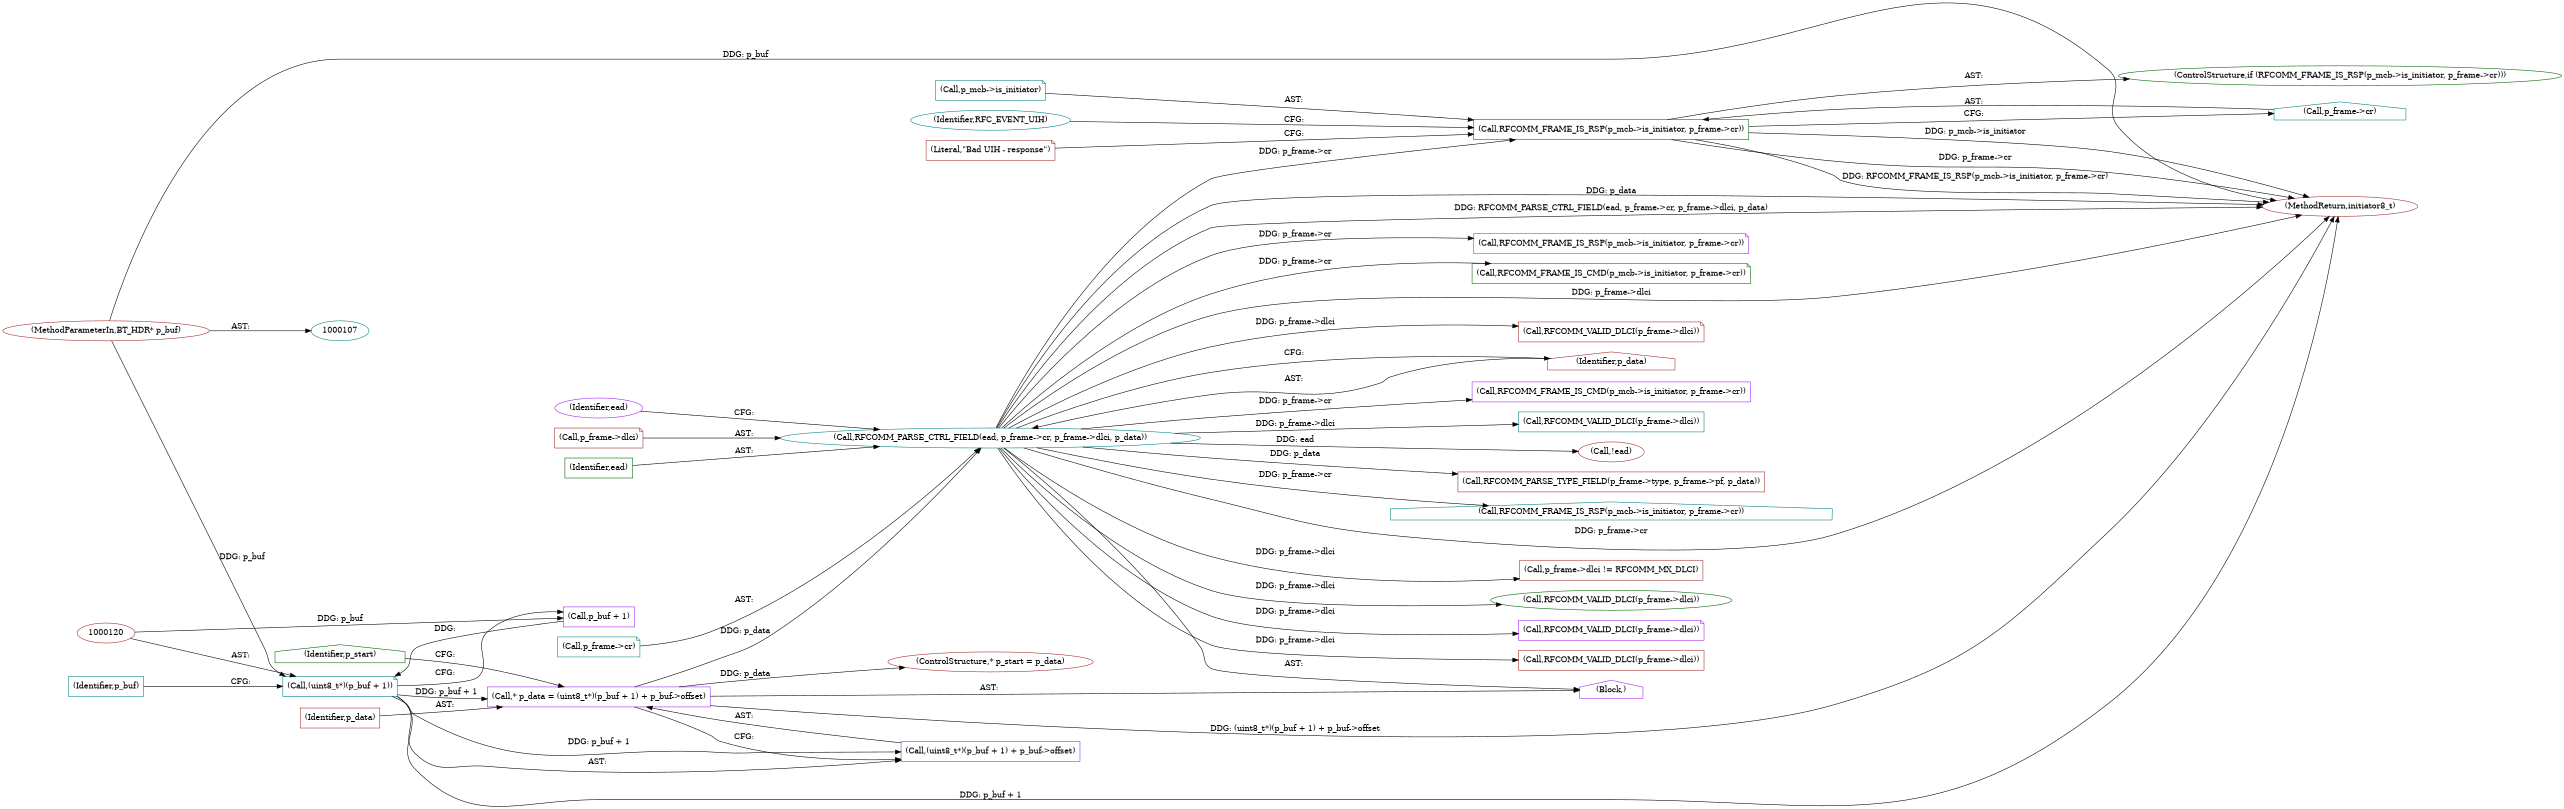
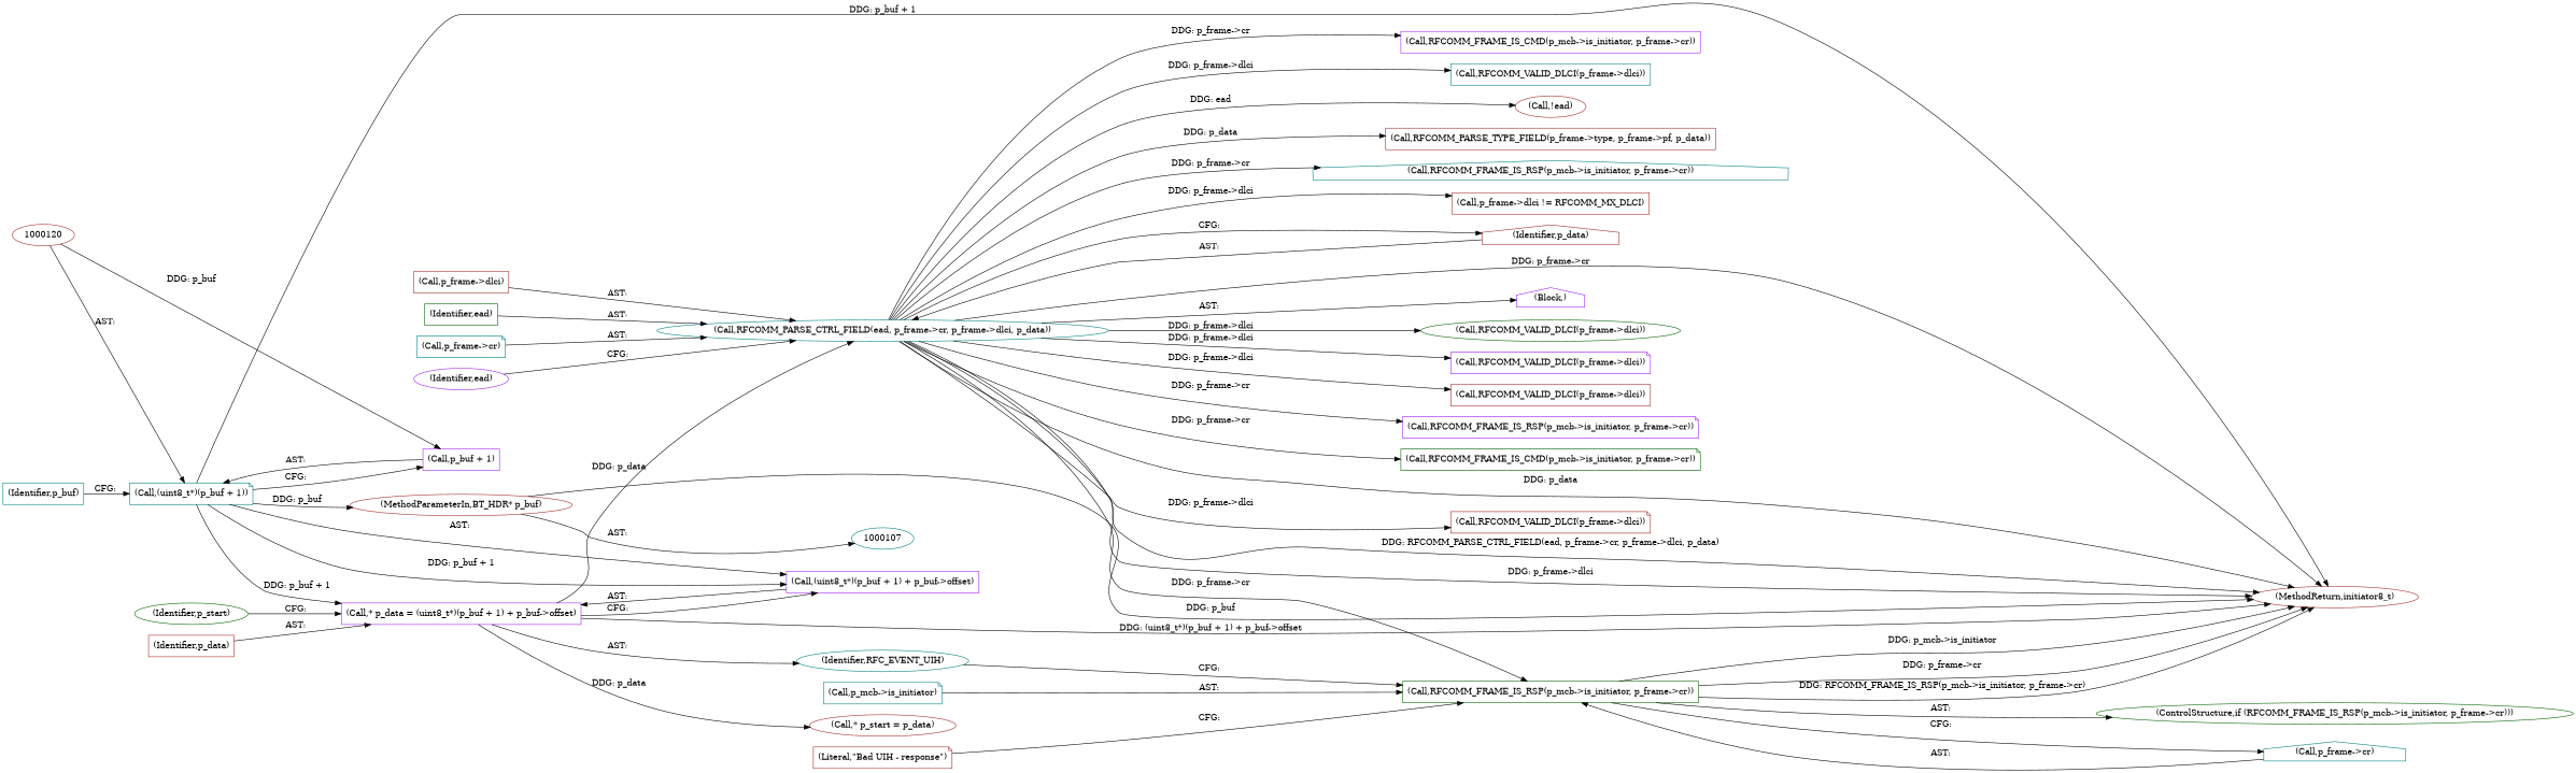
  digraph {
    rankdir=LR
    node [color=brown shape=box]
    n1 [color=darkgreen label="(Call,RFCOMM_FRAME_IS_RSP(p_mcb->is_initiator, p_frame->cr))"]
    n2 [color=teal label="(Call,p_frame->cr)" shape=house]
    n3 [label="(MethodReturn,initiator8_t)" shape=ellipse]
    n4 [color=darkgreen label="(ControlStructure,if (RFCOMM_FRAME_IS_RSP(p_mcb->is_initiator, p_frame->cr)))" shape=ellipse]
    n5 [color=teal label="(Call,RFCOMM_PARSE_CTRL_FIELD(ead, p_frame->cr, p_frame->dlci, p_data))" shape=ellipse]
    n6 [label="(Call,RFCOMM_VALID_DLCI(p_frame->dlci))" shape=note]
    n7 [label="(Identifier,p_data)" shape=house]
    n8 [color=purple label="(Call,RFCOMM_FRAME_IS_CMD(p_mcb->is_initiator, p_frame->cr))"]
    n9 [color=teal label="(Call,RFCOMM_VALID_DLCI(p_frame->dlci))"]
    n10 [label="(Call,!ead)" shape=ellipse]
    n11 [label="(Call,RFCOMM_PARSE_TYPE_FIELD(p_frame->type, p_frame->pf, p_data))"]
    n12 [color=teal label="(Call,RFCOMM_FRAME_IS_RSP(p_mcb->is_initiator, p_frame->cr))" shape=house]
    n13 [label="(Call,p_frame->dlci != RFCOMM_MX_DLCI)"]
    n14 [color=purple label="(Block,)" shape=house]
    n15 [color=darkgreen label="(Call,RFCOMM_VALID_DLCI(p_frame->dlci))" shape=ellipse]
    n16 [color=purple label="(Call,RFCOMM_VALID_DLCI(p_frame->dlci))" shape=note]
    n17 [label="(Call,RFCOMM_VALID_DLCI(p_frame->dlci))"]
    n18 [color=purple label="(Call,RFCOMM_FRAME_IS_RSP(p_mcb->is_initiator, p_frame->cr))" shape=note]
    n19 [color=darkgreen label="(Call,RFCOMM_FRAME_IS_CMD(p_mcb->is_initiator, p_frame->cr))" shape=note]
    n20 [color=purple label="(Call,* p_data = (uint8_t*)(p_buf + 1) + p_buf->offset)"]
    n21 [color=purple label="(Call,(uint8_t*)(p_buf + 1) + p_buf->offset)"]
-   n22 [label="(ControlStructure,* p_start = p_data)" shape=ellipse]
+   n22 [label="(Call,* p_start = p_data)" shape=ellipse]
    n23 [color=teal label="(Call,(uint8_t*)(p_buf + 1))" shape=note]
    n24 [color=purple label="(Call,p_buf + 1)"]
    n25 [label="(MethodParameterIn,BT_HDR* p_buf)" shape=ellipse]
    1000107 [color=teal shape=ellipse]
    n27 [color=purple label="(Identifier,ead)" shape=ellipse]
    n28 [label="(Identifier,p_data)"]
-   n29 [color=darkgreen label="(Identifier,p_start)" shape=house]
-   n30 [label="(Call,p_frame->dlci)" shape=note]
+   n29 [color=darkgreen label="(Identifier,p_start)" shape=ellipse]
+   n30 [label="(Call,p_frame->dlci)"]
    n31 [color=darkgreen label="(Identifier,ead)"]
    n32 [color=teal label="(Identifier,RFC_EVENT_UIH)" shape=ellipse]
    n33 [label="(Literal,\"Bad UIH - response\")" shape=note]
    n34 [color=teal label="(Identifier,p_buf)"]
    n35 [color=teal label="(Call,p_frame->cr)" shape=note]
    n36 [color=teal label="(Call,p_mcb->is_initiator)" shape=note]
    1000120 [shape=ellipse]
    n1 -> n2 [label="CFG: "]
    n1 -> n3 [label="DDG: RFCOMM_FRAME_IS_RSP(p_mcb->is_initiator, p_frame->cr)"]
    n1 -> n3 [label="DDG: p_mcb->is_initiator"]
    n1 -> n3 [label="DDG: p_frame->cr"]
    n1 -> n4 [label="AST: "]
    n2 -> n1 [label="AST: "]
    n5 -> n1 [label="DDG: p_frame->cr"]
    n5 -> n3 [label="DDG: p_frame->dlci"]
    n5 -> n3 [label="DDG: p_frame->cr"]
    n5 -> n3 [label="DDG: p_data"]
    n5 -> n3 [label="DDG: RFCOMM_PARSE_CTRL_FIELD(ead, p_frame->cr, p_frame->dlci, p_data)"]
    n5 -> n6 [label="DDG: p_frame->dlci"]
    n5 -> n7 [label="CFG: "]
    n5 -> n8 [label="DDG: p_frame->cr"]
    n5 -> n9 [label="DDG: p_frame->dlci"]
    n5 -> n10 [label="DDG: ead"]
    n5 -> n11 [label="DDG: p_data"]
    n5 -> n12 [label="DDG: p_frame->cr"]
    n5 -> n13 [label="DDG: p_frame->dlci"]
    n5 -> n14 [label="AST: "]
    n5 -> n15 [label="DDG: p_frame->dlci"]
    n5 -> n16 [label="DDG: p_frame->dlci"]
    n5 -> n17 [label="DDG: p_frame->dlci"]
    n5 -> n18 [label="DDG: p_frame->cr"]
    n5 -> n19 [label="DDG: p_frame->cr"]
    n7 -> n5 [label="AST: "]
    n20 -> n3 [label="DDG: (uint8_t*)(p_buf + 1) + p_buf->offset"]
    n20 -> n5 [label="DDG: p_data"]
-   n20 -> n14 [label="AST: "]
+   n20 -> n32 [label="AST: "]
    n20 -> n21 [label="CFG: "]
    n20 -> n22 [label="DDG: p_data"]
    n21 -> n20 [label="AST: "]
    n23 -> n3 [label="DDG: p_buf + 1"]
    n23 -> n20 [label="DDG: p_buf + 1"]
    n23 -> n21 [label="AST: "]
    n23 -> n21 [label="DDG: p_buf + 1"]
    n23 -> n24 [label="CFG: "]
-   n24 -> n23 [label="DDG: "]
+   n24 -> n23 [label="AST: "]
    n25 -> n3 [label="DDG: p_buf"]
-   n25 -> n23 [label="DDG: p_buf"]
+   n23 -> n25 [label="DDG: p_buf"]
    n25 -> 1000107 [label="AST: "]
    n27 -> n5 [label="CFG: "]
    n28 -> n20 [label="AST: "]
    n29 -> n20 [label="CFG: "]
    n30 -> n5 [label="AST: "]
    n31 -> n5 [label="AST: "]
    n32 -> n1 [label="CFG: "]
    n33 -> n1 [label="CFG: "]
    n34 -> n23 [label="CFG: "]
    n35 -> n5 [label="AST: "]
    n36 -> n1 [label="AST: "]
    1000120 -> n23 [label="AST: "]
    1000120 -> n24 [label="DDG: p_buf"]
  }
